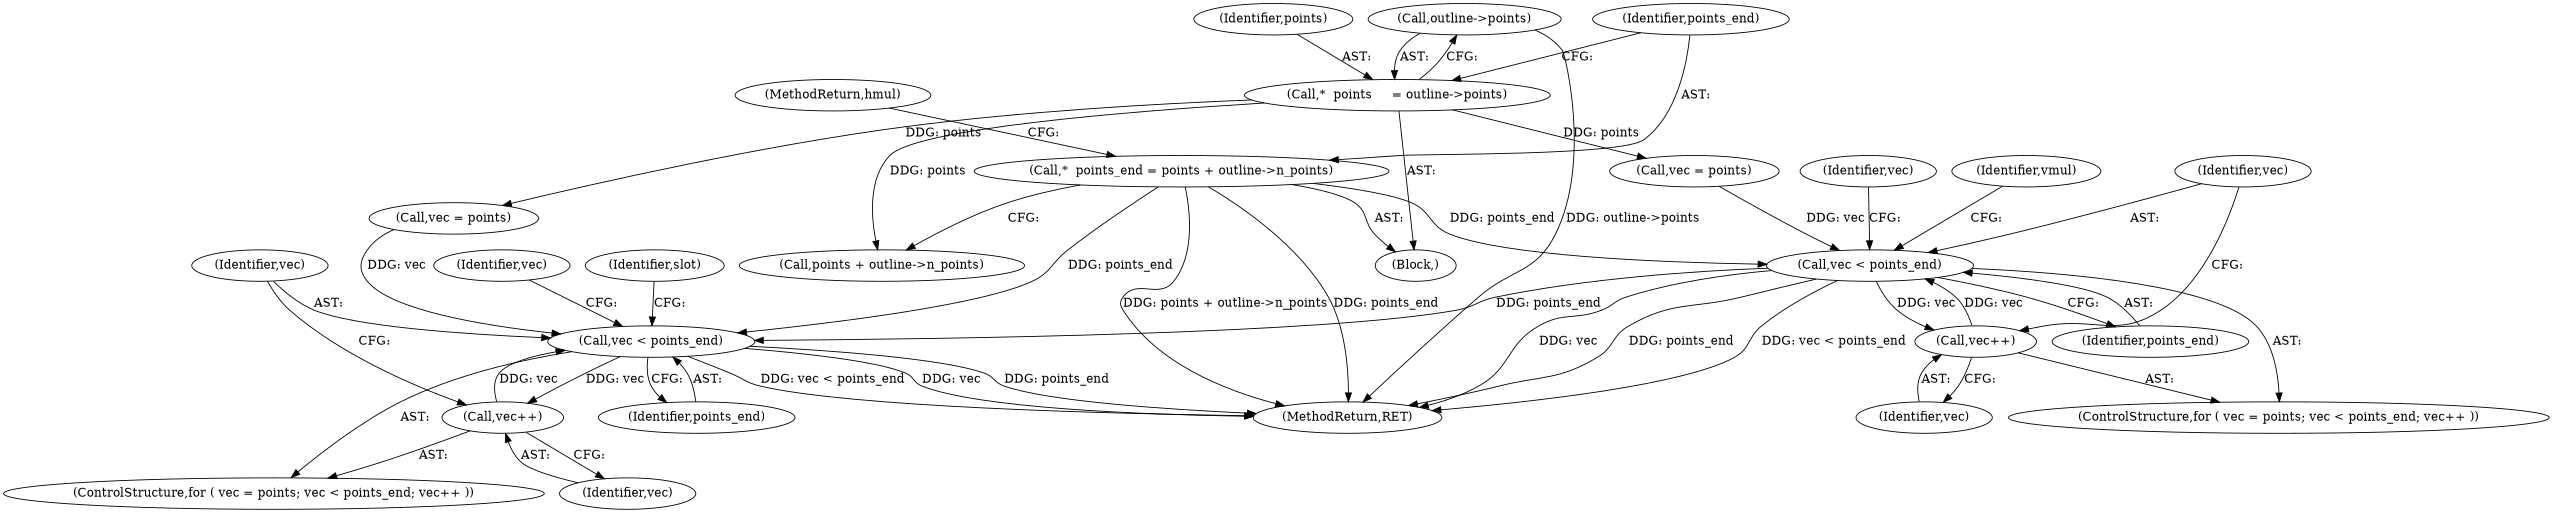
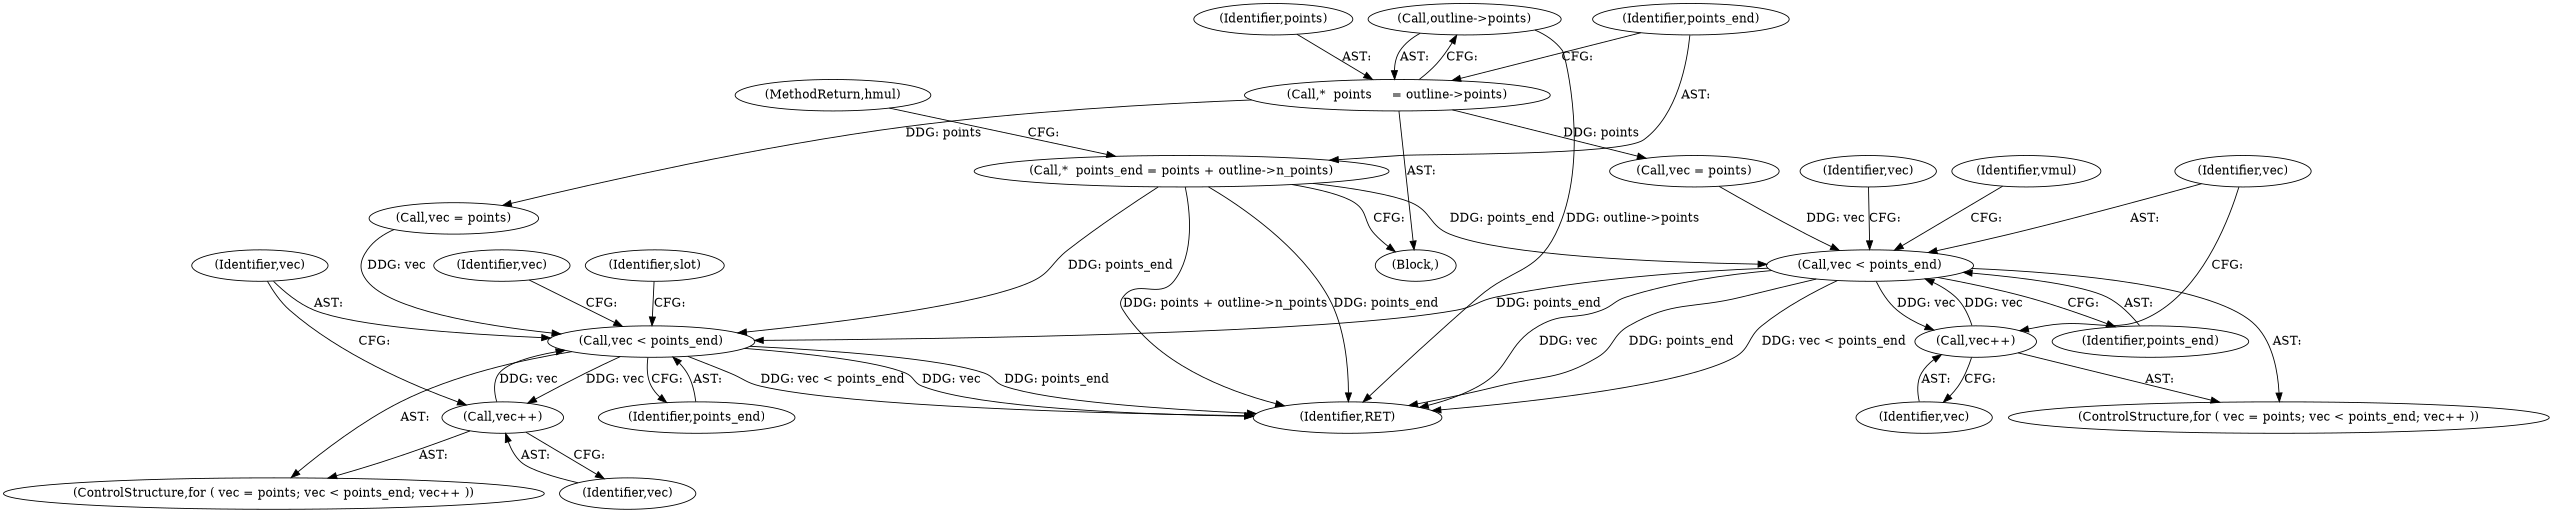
  digraph {
    n1 [label="(Call,*  points_end = points + outline->n_points)"]
    n2 [label="(Call,vec < points_end)"]
    n3 [label="(Call,vec < points_end)"]
-   n4 [label="(MethodReturn,RET)"]
-   n5 [label="(Call,points + outline->n_points)"]
+   n4 [label="(Identifier,RET)"]
    n6 [label="(Block,)"]
    n7 [label="(Call,vec++)"]
    n8 [label="(ControlStructure,for ( vec = points; vec < points_end; vec++ ))"]
    n9 [label="(Identifier,points_end)"]
    n10 [label="(Call,vec++)"]
    n11 [label="(Identifier,points_end)"]
    n12 [label="(ControlStructure,for ( vec = points; vec < points_end; vec++ ))"]
    n13 [label="(Call,*  points     = outline->points)"]
    n14 [label="(Call,vec = points)"]
    n15 [label="(Call,outline->points)"]
    n16 [label="(Call,vec = points)"]
    n17 [label="(Identifier,vec)"]
    n18 [label="(Identifier,vec)"]
    n19 [label="(Identifier,vec)"]
    n20 [label="(MethodReturn,hmul)"]
    n21 [label="(Identifier,slot)"]
    n22 [label="(Identifier,vmul)"]
    n23 [label="(Identifier,vec)"]
    n24 [label="(Identifier,vec)"]
    n25 [label="(Identifier,points)"]
    n26 [label="(Identifier,points_end)"]
    n27 [label="(Identifier,vec)"]
    n1 -> n2 [label="DDG: points_end"]
    n1 -> n3 [label="DDG: points_end"]
    n1 -> n4 [label="DDG: points + outline->n_points"]
    n1 -> n4 [label="DDG: points_end"]
-   n1 -> n5 [label="CFG: "]
-   n1 -> n6 [label="AST: "]
+   n1 -> n6 [label="CFG: "]
    n2 -> n3 [label="DDG: points_end"]
    n2 -> n4 [label="DDG: vec"]
    n2 -> n4 [label="DDG: points_end"]
    n2 -> n4 [label="DDG: vec < points_end"]
    n2 -> n7 [label="DDG: vec"]
    n2 -> n8 [label="AST: "]
    n2 -> n9 [label="CFG: "]
    n3 -> n4 [label="DDG: points_end"]
    n3 -> n4 [label="DDG: vec < points_end"]
    n3 -> n4 [label="DDG: vec"]
    n3 -> n10 [label="DDG: vec"]
    n3 -> n11 [label="CFG: "]
    n3 -> n12 [label="AST: "]
    n7 -> n2 [label="DDG: vec"]
    n7 -> n8 [label="AST: "]
    n7 -> n17 [label="CFG: "]
    n9 -> n2 [label="AST: "]
    n10 -> n3 [label="DDG: vec"]
    n10 -> n12 [label="AST: "]
    n10 -> n18 [label="CFG: "]
    n11 -> n3 [label="AST: "]
-   n13 -> n5 [label="DDG: points"]
    n13 -> n6 [label="AST: "]
    n13 -> n14 [label="DDG: points"]
    n13 -> n15 [label="CFG: "]
    n13 -> n16 [label="DDG: points"]
    n14 -> n2 [label="DDG: vec"]
    n15 -> n4 [label="DDG: outline->points"]
    n15 -> n13 [label="AST: "]
    n16 -> n3 [label="DDG: vec"]
    n17 -> n7 [label="AST: "]
    n18 -> n10 [label="AST: "]
    n19 -> n2 [label="AST: "]
    n19 -> n7 [label="CFG: "]
    n20 -> n1 [label="CFG: "]
    n21 -> n3 [label="CFG: "]
    n22 -> n2 [label="CFG: "]
    n23 -> n3 [label="AST: "]
    n23 -> n10 [label="CFG: "]
    n24 -> n3 [label="CFG: "]
    n25 -> n13 [label="AST: "]
    n26 -> n1 [label="AST: "]
    n26 -> n13 [label="CFG: "]
    n27 -> n2 [label="CFG: "]
  }
